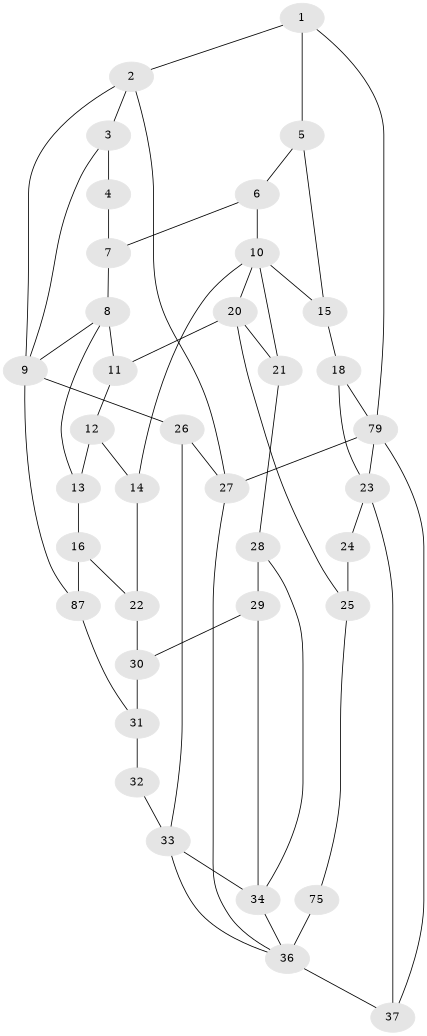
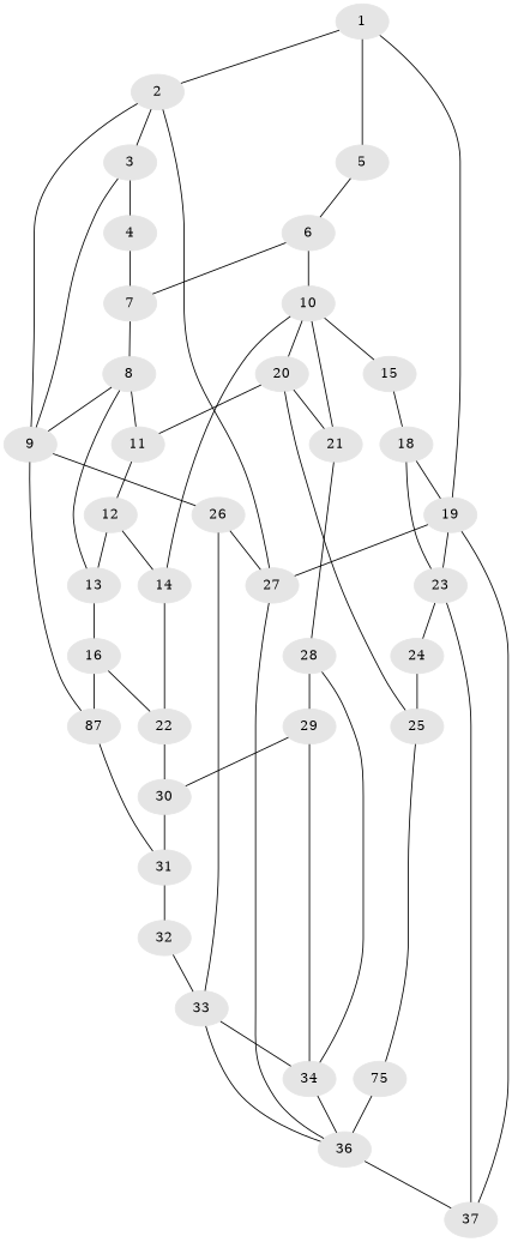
  graph {
    node [color=gray90 style=filled]
    edge [weight=1.0]
    1
    2
    5
-   19 [label=79]
+   19
    3
    9
    27
    6
    15
    23
    37
    4
    n13 [label=87]
    26
    36
    7
    8
    10
    18
    14
    20
    21
    11
    13
    12
    16
    31
    33
    22
    25
    28
    30
    32
    24
    n35 [label=75]
    29
    34
    1 -- 2
    1 -- 5
    1 -- 19
    2 -- 3
    2 -- 9
    2 -- 27
    5 -- 6
-   5 -- 15
    19 -- 27
    19 -- 23 [weight=2.0]
    19 -- 37
    3 -- 9
    3 -- 4
    9 -- n13
    9 -- 26 [weight=2.0]
    27 -- 36
    6 -- 7
    6 -- 10
    15 -- 18
    23 -- 37
    23 -- 24 [weight=2.0]
    4 -- 7
    n13 -- 31
    26 -- 27
    26 -- 33
    36 -- 37
    7 -- 8
    8 -- 9
    8 -- 11
    8 -- 13
    10 -- 15
    10 -- 14
    10 -- 20
    10 -- 21
    18 -- 19
    18 -- 23
    14 -- 22
    20 -- 21
    20 -- 11
    20 -- 25
    21 -- 28
    11 -- 12
    13 -- 16
    12 -- 14
    12 -- 13
    16 -- n13
    16 -- 22
    31 -- 32
    33 -- 36
    33 -- 34 [weight=2.0]
    22 -- 30
    25 -- n35
    28 -- 29
    28 -- 34
    30 -- 31
    32 -- 33 [weight=2.0]
    24 -- 25
    n35 -- 36 [weight=2.0]
    29 -- 30
    29 -- 34
    34 -- 36
  }
